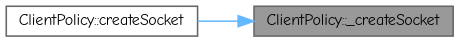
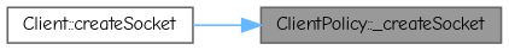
  digraph {
    rankdir=RL
    fontname="Comic Neue"
    node [fontname="Comic Neue" fontsize=10 shape=box style=filled]
    n1 [color=gray40 fillcolor=grey60 fontcolor=black height=0.2 label="ClientPolicy::_createSocket" width=0.4]
-   n2 [color=grey40 fillcolor=white height=0.2 label="ClientPolicy::createSocket" width=0.4]
+   n2 [color=grey40 fillcolor=white height=0.2 label="Client::createSocket" width=0.4]
    n1 -> n2 [color=steelblue1 dir=back fontname="Comic Neue" fontsize=10 labelfontname=Helvetica labelfontsize=10 style=solid]
  }
